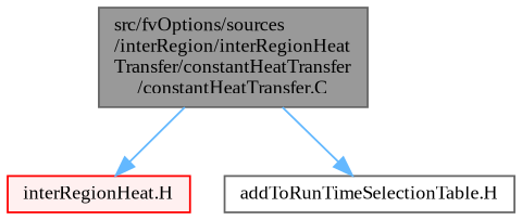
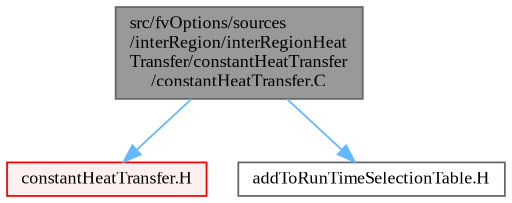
  digraph {
    fontname="Liberation Serif"
    node [fontname="Liberation Serif" fontsize=10 shape=box style=filled]
    edge [color=steelblue1 fontname="Liberation Serif" fontsize=10 labelfontname=Helvetica labelfontsize=10 style=solid]
    n1 [color=gray40 fillcolor=grey60 fontcolor=black height=0.2 label="src/fvOptions/sources\l/interRegion/interRegionHeat\lTransfer/constantHeatTransfer\l/constantHeatTransfer.C" width=0.4]
-   n2 [color=red fillcolor="#FFF0F0" height=0.2 label="interRegionHeat.H" width=0.4]
+   n2 [color=red fillcolor="#FFF0F0" height=0.2 label="constantHeatTransfer.H" width=0.4]
    n3 [color=grey40 fillcolor=white height=0.2 label="addToRunTimeSelectionTable.H" width=0.4]
    n1 -> n2
    n1 -> n3
  }
